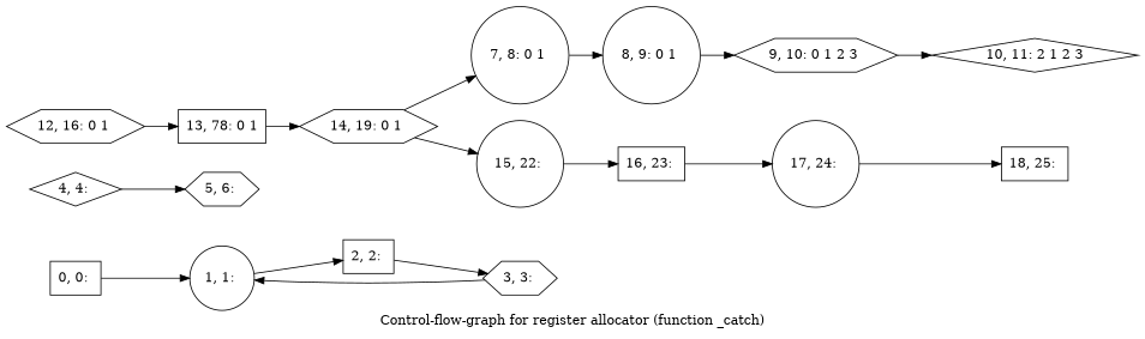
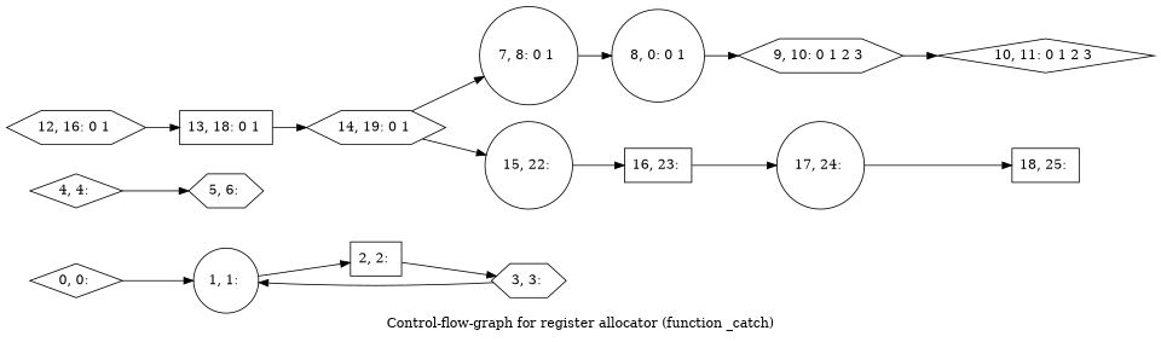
  digraph {
    label="Control-flow-graph for register allocator (function _catch)"
    rankdir=LR
    node [shape=circle]
-   n1 [label="0, 0: " shape=box]
+   n1 [label="0, 0: " shape=diamond]
    n2 [label="1, 1: "]
    n3 [label="2, 2: " shape=box]
    n4 [label="3, 3: " shape=hexagon]
    n5 [label="4, 4: " shape=diamond]
    n6 [label="5, 6: " shape=hexagon]
    n7 [label="7, 8: 0 1 "]
-   n8 [label="8, 9: 0 1 "]
+   n8 [label="8, 0: 0 1"]
    n9 [label="9, 10: 0 1 2 3 " shape=hexagon]
-   n10 [label="10, 11: 2 1 2 3" shape=diamond]
+   n10 [label="10, 11: 0 1 2 3 " shape=diamond]
    n11 [label="12, 16: 0 1 " shape=hexagon]
-   n12 [label="13, 78: 0 1" shape=box]
+   n12 [label="13, 18: 0 1 " shape=box]
    n13 [label="14, 19: 0 1 " shape=hexagon]
    n14 [label="15, 22: "]
    n15 [label="16, 23: " shape=box]
    n16 [label="17, 24: "]
    n17 [label="18, 25: " shape=box]
    n1 -> n2
    n2 -> n3
    n3 -> n4
    n4 -> n2
    n5 -> n6
    n7 -> n8
    n8 -> n9
    n9 -> n10
    n11 -> n12
    n12 -> n13
    n13 -> n7
    n13 -> n14
    n14 -> n15
    n15 -> n16
    n16 -> n17
  }
